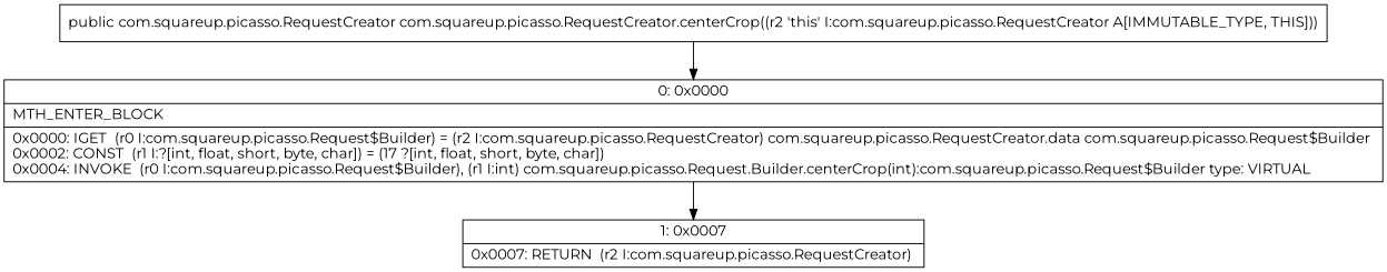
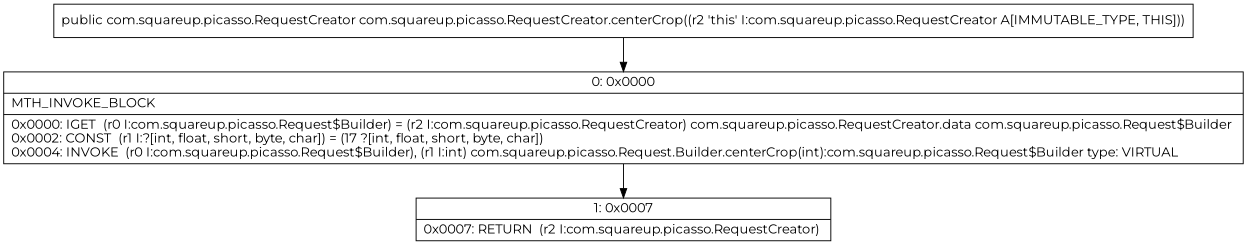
  digraph {
    fontname=Montserrat
    node [shape=record fontname=Montserrat]
    edge [fontname=Montserrat]
-   n1 [label="{0\:\ 0x0000|MTH_ENTER_BLOCK\l|0x0000: IGET  (r0 I:com.squareup.picasso.Request$Builder) = (r2 I:com.squareup.picasso.RequestCreator) com.squareup.picasso.RequestCreator.data com.squareup.picasso.Request$Builder \l0x0002: CONST  (r1 I:?[int, float, short, byte, char]) = (17 ?[int, float, short, byte, char]) \l0x0004: INVOKE  (r0 I:com.squareup.picasso.Request$Builder), (r1 I:int) com.squareup.picasso.Request.Builder.centerCrop(int):com.squareup.picasso.Request$Builder type: VIRTUAL \l}"]
+   n1 [label="{0\:\ 0x0000|MTH_INVOKE_BLOCK\l|0x0000: IGET  (r0 I:com.squareup.picasso.Request$Builder) = (r2 I:com.squareup.picasso.RequestCreator) com.squareup.picasso.RequestCreator.data com.squareup.picasso.Request$Builder \l0x0002: CONST  (r1 I:?[int, float, short, byte, char]) = (17 ?[int, float, short, byte, char]) \l0x0004: INVOKE  (r0 I:com.squareup.picasso.Request$Builder), (r1 I:int) com.squareup.picasso.Request.Builder.centerCrop(int):com.squareup.picasso.Request$Builder type: VIRTUAL \l}"]
    n2 [label="{1\:\ 0x0007|0x0007: RETURN  (r2 I:com.squareup.picasso.RequestCreator) \l}"]
    n3 [label="{public com.squareup.picasso.RequestCreator com.squareup.picasso.RequestCreator.centerCrop((r2 'this' I:com.squareup.picasso.RequestCreator A[IMMUTABLE_TYPE, THIS])) }"]
    n1 -> n2
    n3 -> n1
  }
